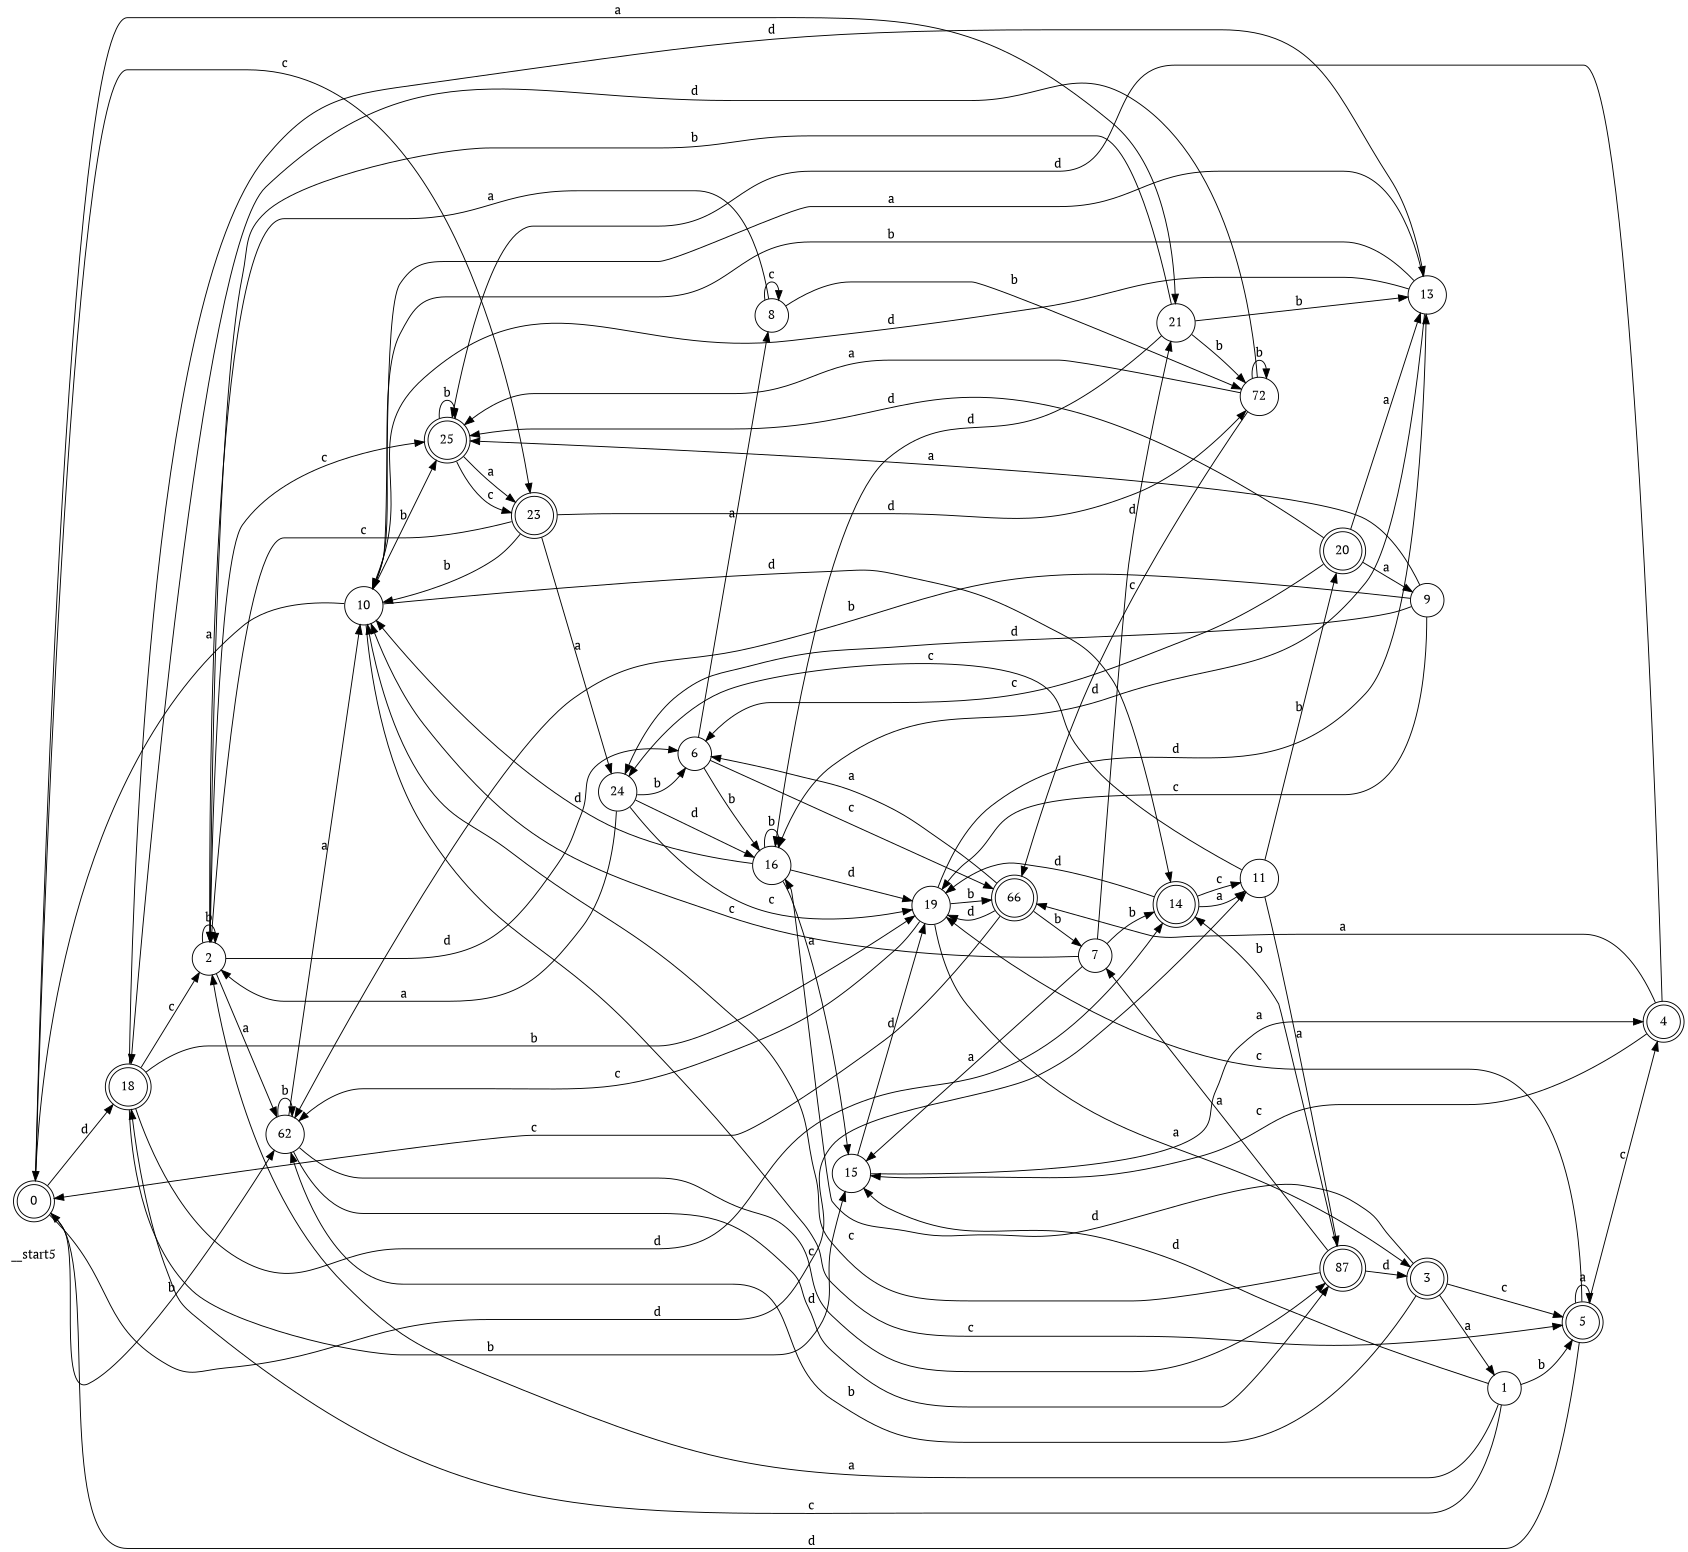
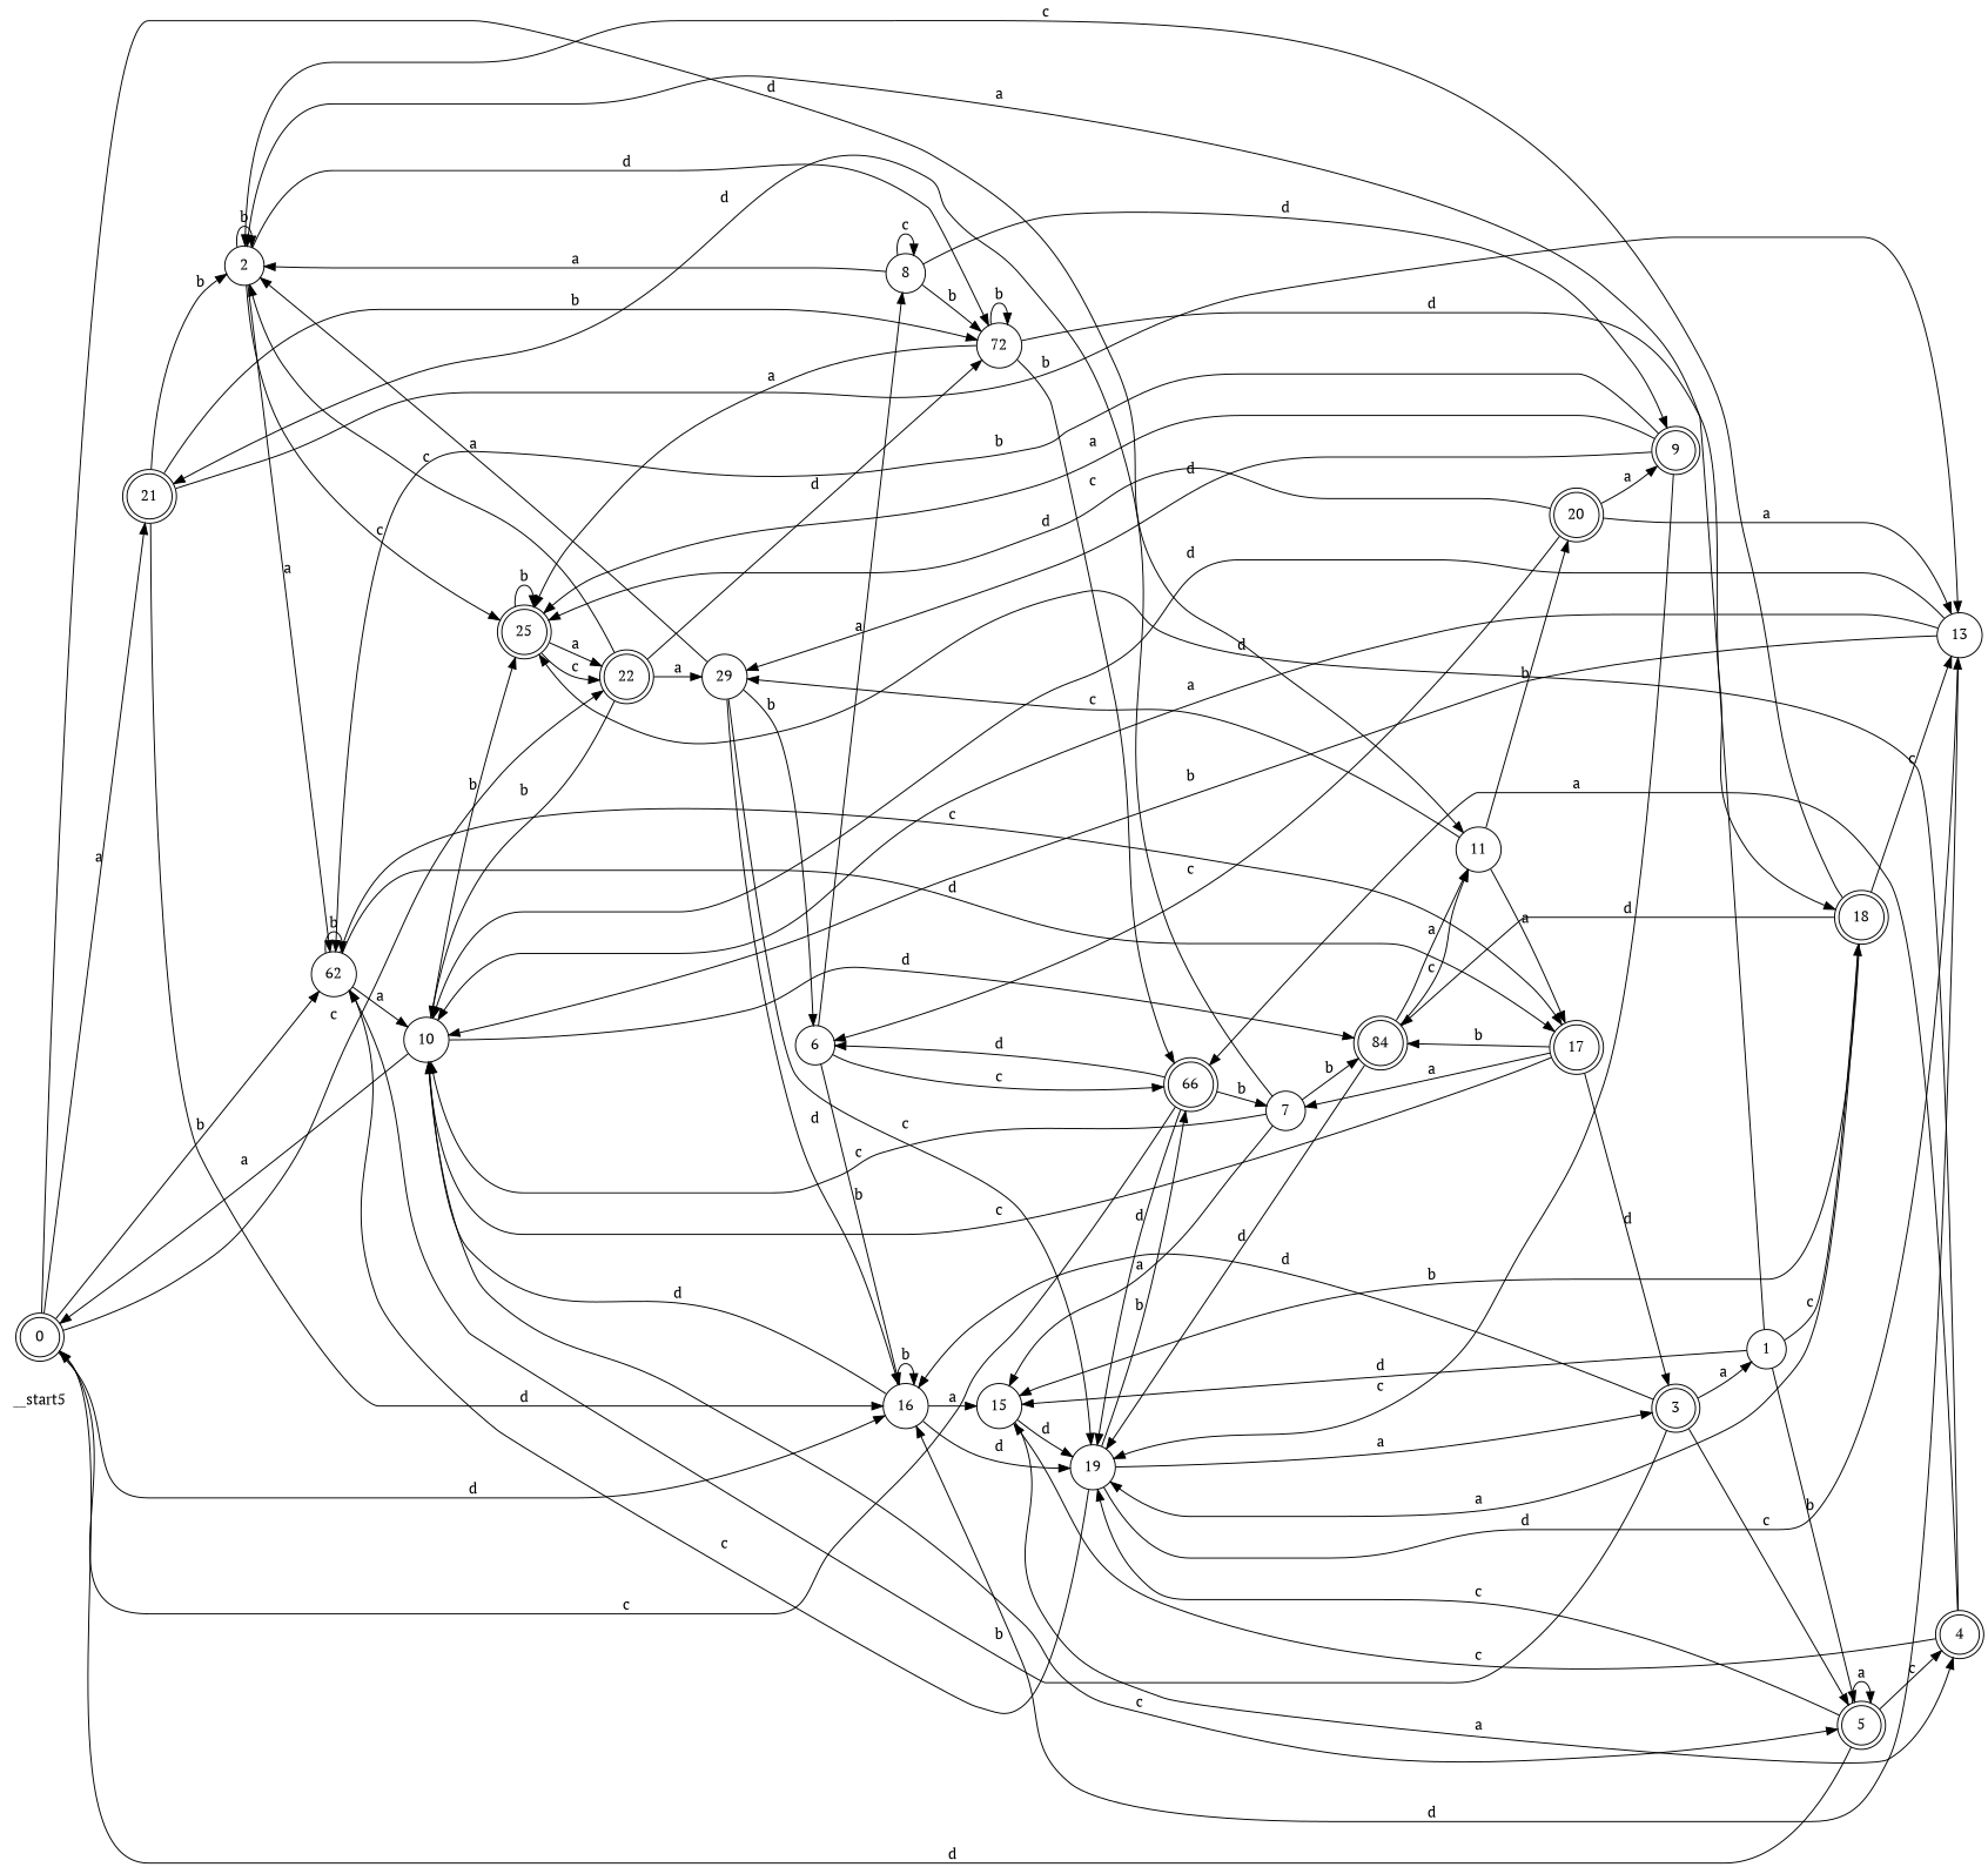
  digraph {
    fontname="PT Serif"
    rankdir=LR
    node [fontname="PT Serif" shape=circle color=black fillcolor=white style="rounded,filled"]
    edge [fontname="PT Serif"]
    n1 [label=__start5 shape=none color="" fillcolor="" style=""]
    n2 [label=0 shape=doublecircle]
    n3 [label=18 shape=doublecircle]
-   n4 [label=21]
+   n4 [label=21 shape=doublecircle]
    n5 [label=62 style=filled]
-   n6 [label=23 shape=doublecircle]
+   n6 [label=22 shape=doublecircle]
    n7 [label=11 style=filled]
    n8 [label=2 style=filled]
    n9 [label=15 style=filled]
    n10 [label=19]
-   n11 [label=14 shape=doublecircle]
+   n11 [label=84 shape=doublecircle]
    n12 [label=13]
    n13 [label=16 style=filled]
    n14 [label=72 style=filled]
    n15 [label=10]
-   n16 [label=87 shape=doublecircle]
-   n17 [label=24 style=filled]
+   n16 [label=17 shape=doublecircle]
+   n17 [label=29 style=filled]
    n18 [label=1 style=filled]
    n19 [label=5 shape=doublecircle]
    n20 [label=6 style=filled]
    n21 [label=25 shape=doublecircle]
    n22 [label=3 shape=doublecircle]
    n23 [label=4 shape=doublecircle style=filled]
    n24 [label=66 shape=doublecircle]
    n25 [label=8 style=filled]
    n26 [label=7 style=filled]
-   n27 [label=9]
+   n27 [label=9 shape=doublecircle]
    n28 [label=20 shape=doublecircle style=filled]
-   n2 -> n3 [label=d]
+   n2 -> n13 [label=d]
    n2 -> n4 [label=a]
    n2 -> n5 [label=b]
    n2 -> n6 [label=c]
    n2 -> n7 [label=d]
    n3 -> n8 [label=c]
    n3 -> n9 [label=b]
-   n3 -> n10 [label=b]
+   n3 -> n10 [label=a]
    n3 -> n11 [label=d]
-   n3 -> n12 [label=d]
+   n3 -> n12 [label=c]
    n4 -> n8 [label=b]
    n4 -> n12 [label=b]
    n4 -> n13 [label=d]
    n4 -> n14 [label=b]
    n5 -> n5 [label=b]
    n5 -> n15 [label=a]
    n5 -> n16 [label=c]
    n5 -> n16 [label=d]
    n6 -> n8 [label=c]
    n6 -> n14 [label=d]
    n6 -> n15 [label=b]
    n6 -> n17 [label=a]
    n7 -> n16 [label=a]
    n7 -> n17 [label=c]
    n7 -> n28 [label=b]
    n8 -> n5 [label=a]
    n8 -> n8 [label=b]
-   n8 -> n20 [label=d]
+   n8 -> n14 [label=d]
    n8 -> n21 [label=c]
    n9 -> n10 [label=d]
    n9 -> n23 [label=a]
    n10 -> n5 [label=c]
    n10 -> n12 [label=d]
    n10 -> n22 [label=a]
    n10 -> n24 [label=b]
    n11 -> n7 [label=a]
    n11 -> n7 [label=c]
    n11 -> n10 [label=d]
    n12 -> n13 [label=d]
    n12 -> n15 [label=a]
    n12 -> n15 [label=b]
    n12 -> n15 [label=d]
    n13 -> n9 [label=a]
    n13 -> n10 [label=d]
    n13 -> n13 [label=b]
    n13 -> n15 [label=d]
    n14 -> n3 [label=d]
    n14 -> n14 [label=b]
    n14 -> n21 [label=a]
    n14 -> n24 [label=c]
    n15 -> n2 [label=a]
    n15 -> n11 [label=d]
    n15 -> n19 [label=c]
    n15 -> n21 [label=b]
    n16 -> n11 [label=b]
    n16 -> n15 [label=c]
    n16 -> n22 [label=d]
    n16 -> n26 [label=a]
    n17 -> n8 [label=a]
    n17 -> n10 [label=c]
    n17 -> n13 [label=d]
    n17 -> n20 [label=b]
    n18 -> n3 [label=c]
    n18 -> n8 [label=a]
    n18 -> n9 [label=d]
    n18 -> n19 [label=b]
    n19 -> n2 [label=d]
    n19 -> n10 [label=c]
    n19 -> n19 [label=a]
    n19 -> n23 [label=c]
    n20 -> n13 [label=b]
    n20 -> n24 [label=c]
    n20 -> n25 [label=a]
    n21 -> n6 [label=a]
    n21 -> n6 [label=c]
    n21 -> n21 [label=b]
    n22 -> n5 [label=b]
    n22 -> n13 [label=d]
    n22 -> n18 [label=a]
    n22 -> n19 [label=c]
    n23 -> n9 [label=c]
    n23 -> n21 [label=d]
    n23 -> n24 [label=a]
    n24 -> n2 [label=c]
    n24 -> n10 [label=d]
-   n24 -> n20 [label=a]
+   n24 -> n20 [label=d]
    n24 -> n26 [label=b]
    n25 -> n8 [label=a]
    n25 -> n14 [label=b]
    n25 -> n25 [label=c]
+   n25 -> n27 [label=d]
    n26 -> n4 [label=d]
    n26 -> n9 [label=a]
    n26 -> n11 [label=b]
    n26 -> n15 [label=c]
    n27 -> n5 [label=b]
    n27 -> n10 [label=c]
    n27 -> n17 [label=d]
    n27 -> n21 [label=a]
    n28 -> n12 [label=a]
    n28 -> n20 [label=c]
    n28 -> n21 [label=d]
    n28 -> n27 [label=a]
  }
